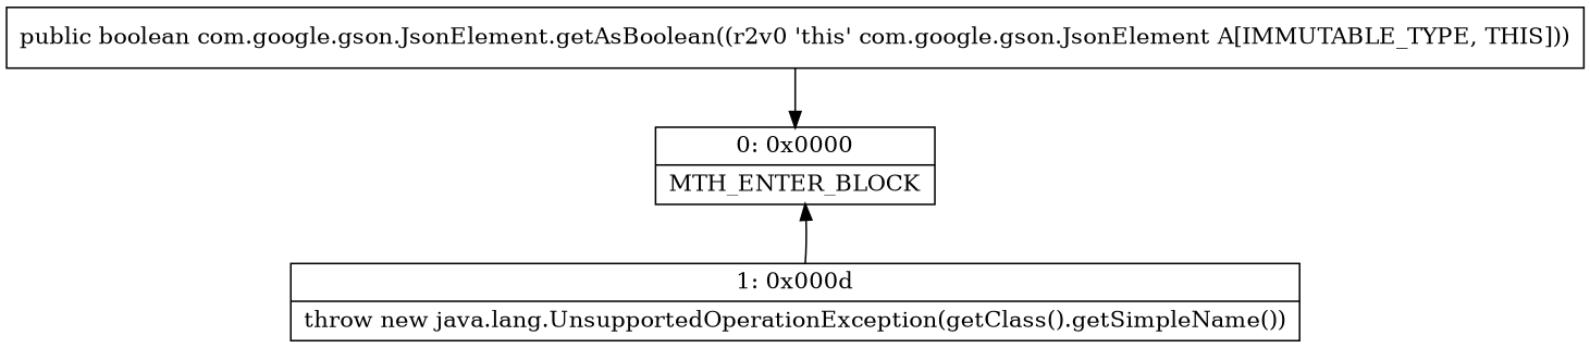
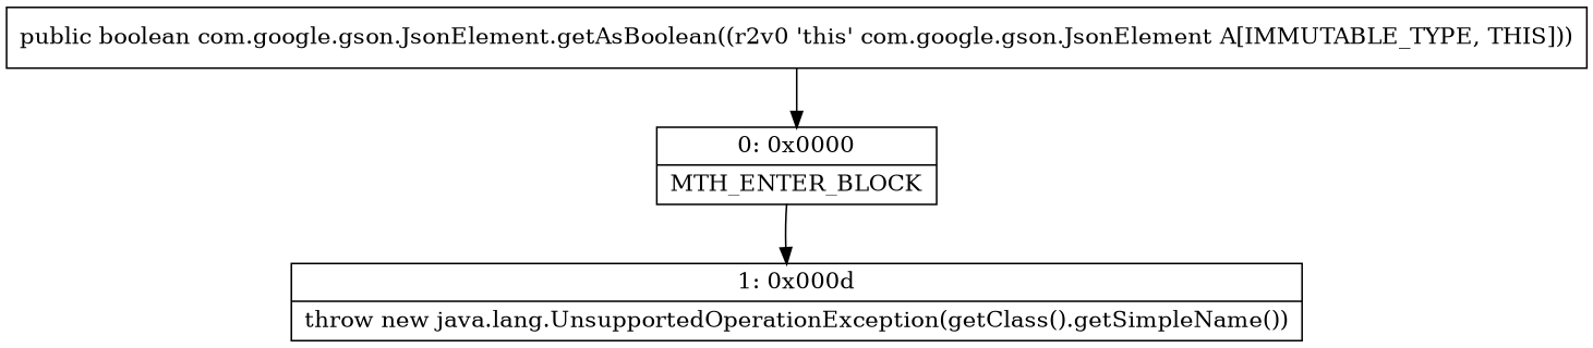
  digraph {
    node [shape=record]
    n1 [label="{0\:\ 0x0000|MTH_ENTER_BLOCK\l}"]
    n2 [label="{1\:\ 0x000d|throw new java.lang.UnsupportedOperationException(getClass().getSimpleName())\l}"]
    n3 [label="{public boolean com.google.gson.JsonElement.getAsBoolean((r2v0 'this' com.google.gson.JsonElement A[IMMUTABLE_TYPE, THIS])) }"]
-   n2 -> n1
+   n1 -> n2
    n3 -> n1
  }
